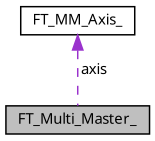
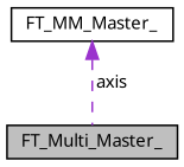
  digraph {
    fontname="Noto Sans"
    node [color=black fontname="Noto Sans" fontsize=10 shape=record style=filled]
    n1 [fillcolor=grey75 fontcolor=black height=0.2 label=FT_Multi_Master_ width=0.4]
-   n2 [fillcolor=white height=0.2 label=FT_MM_Axis_ width=0.4]
+   n2 [fillcolor=white height=0.2 label=FT_MM_Master_ width=0.4]
    n2 -> n1 [color=darkorchid3 dir=back fontname="Noto Sans" fontsize=10 label=" axis" labelfontname=Helvetica labelfontsize=10 style=dashed]
  }
